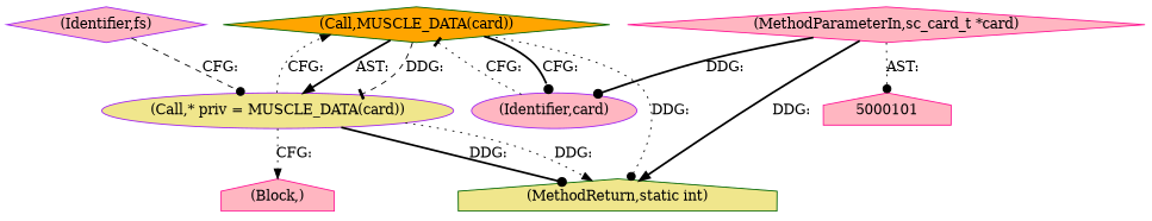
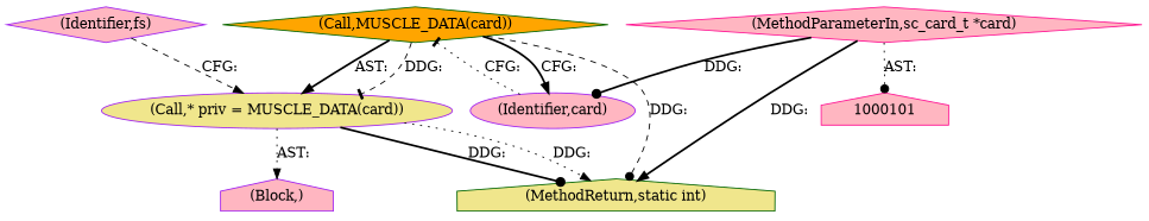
  digraph {
    node [color=purple fillcolor=lightpink shape=diamond style=filled]
    edge [arrowhead=normal style=bold]
    n1 [color=darkgreen fillcolor=orange label="(Call,MUSCLE_DATA(card))"]
    n2 [fillcolor=khaki label="(Call,* priv = MUSCLE_DATA(card))" shape=ellipse]
    n3 [label="(Identifier,card)" shape=ellipse]
    n4 [color=darkgreen fillcolor=khaki label="(MethodReturn,static int)" shape=house]
-   n5 [color=deeppink label="(Block,)" shape=house]
+   n5 [label="(Block,)" shape=house]
    n6 [color=deeppink label="(MethodParameterIn,sc_card_t *card)"]
-   1000101 [color=deeppink shape=house label=5000101]
+   1000101 [color=deeppink shape=house]
    n8 [label="(Identifier,fs)"]
    n1 -> n2 [label="AST: "]
    n1 -> n2 [arrowhead=tee label="DDG: " style=dashed]
-   n1 -> n3 [arrowhead=dot label="CFG: "]
-   n1 -> n4 [arrowhead=dot label="DDG: " style=dotted]
-   n2 -> n1 [label="CFG: " style=dotted]
+   n1 -> n3 [label="CFG: "]
+   n1 -> n4 [arrowhead=dot label="DDG: " style=dashed]
    n2 -> n4 [arrowhead=dot label="DDG: "]
    n2 -> n4 [label="DDG: " style=dotted]
-   n2 -> n5 [label="CFG: " style=dotted]
+   n2 -> n5 [label="AST: " style=dotted]
    n3 -> n1 [arrowhead=tee label="CFG: " style=dotted]
    n6 -> n3 [arrowhead=dot label="DDG: "]
    n6 -> n4 [label="DDG: "]
    n6 -> 1000101 [arrowhead=dot label="AST: " style=dotted]
-   n8 -> n2 [arrowhead=dot label="CFG: " style=dashed]
+   n8 -> n2 [label="CFG: " style=dashed]
  }
